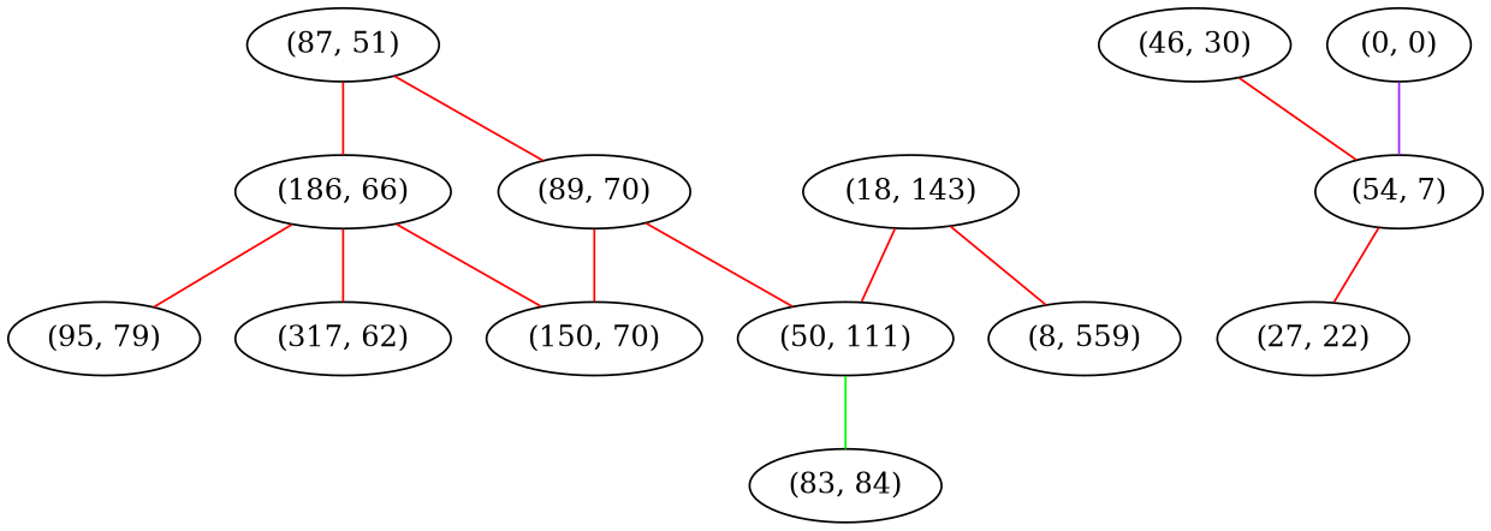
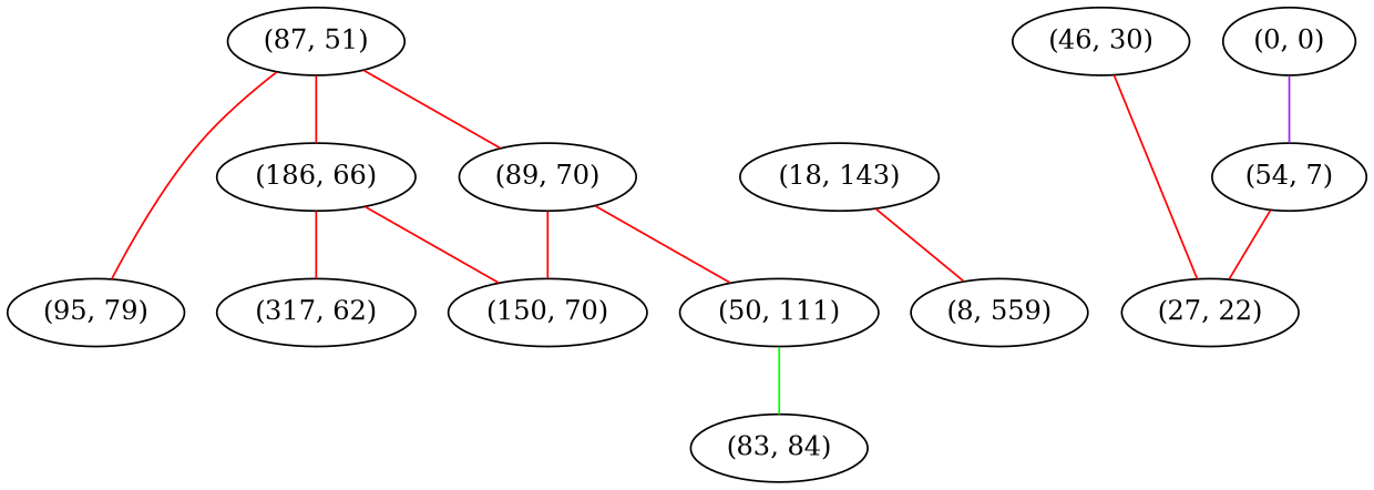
  graph {
    edge [color=red weight=1]
    n1 [label="(95, 79)"]
    "(87, 51)"
    "(89, 70)"
    "(186, 66)"
    "(46, 30)"
    "(27, 22)"
    "(50, 111)"
    "(150, 70)"
    n9 [label="(54, 7)"]
    "(0, 0)"
    n11 [label="(8, 559)"]
    "(18, 143)"
    "(83, 84)"
    "(317, 62)"
-   "(186, 66)" -- n1
+   "(87, 51)" -- n1
    "(87, 51)" -- "(89, 70)"
    "(87, 51)" -- "(186, 66)"
    "(89, 70)" -- "(50, 111)"
    "(89, 70)" -- "(150, 70)"
    "(186, 66)" -- "(150, 70)"
    "(186, 66)" -- "(317, 62)"
-   "(46, 30)" -- n9
+   "(46, 30)" -- "(27, 22)"
    "(50, 111)" -- "(83, 84)" [color=green weight=2]
    n9 -- "(27, 22)"
    "(0, 0)" -- n9 [color=purple weight=4]
-   "(18, 143)" -- "(50, 111)"
    "(18, 143)" -- n11
  }
